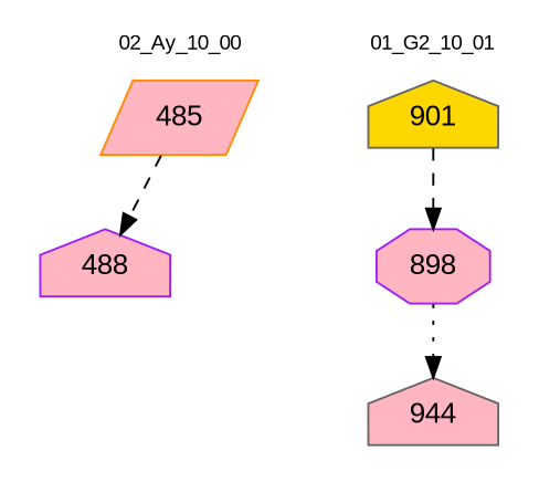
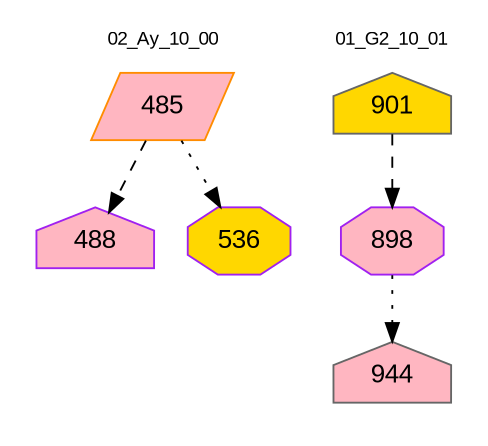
  digraph {
    fontname="Liberation Sans"
    node [color=purple fillcolor=lightpink fontname="Liberation Sans" shape=house style=filled]
    edge [color=black fontname="Liberation Sans" style=dashed]
    n1 [color=darkorange label=485 shape=parallelogram]
    n2 [label=488]
+   n3 [fillcolor=gold label=536 shape=octagon]
    n4 [color=gray40 fillcolor=gold label=901]
    n5 [label=898 shape=octagon]
    n6 [color=gray40 label=944]
    subgraph cluster_1 {
      color=white
      fontsize=10
      label="02_Ay_10_00"
      n1
      n2
+     n3
    }
    subgraph cluster_2 {
      color=white
      fontsize=10
      label="01_G2_10_01"
      n4
      n5
      n6
    }
    n1 -> n2
+   n1 -> n3 [style=dotted]
    n4 -> n5
    n5 -> n6 [style=dotted]
  }
